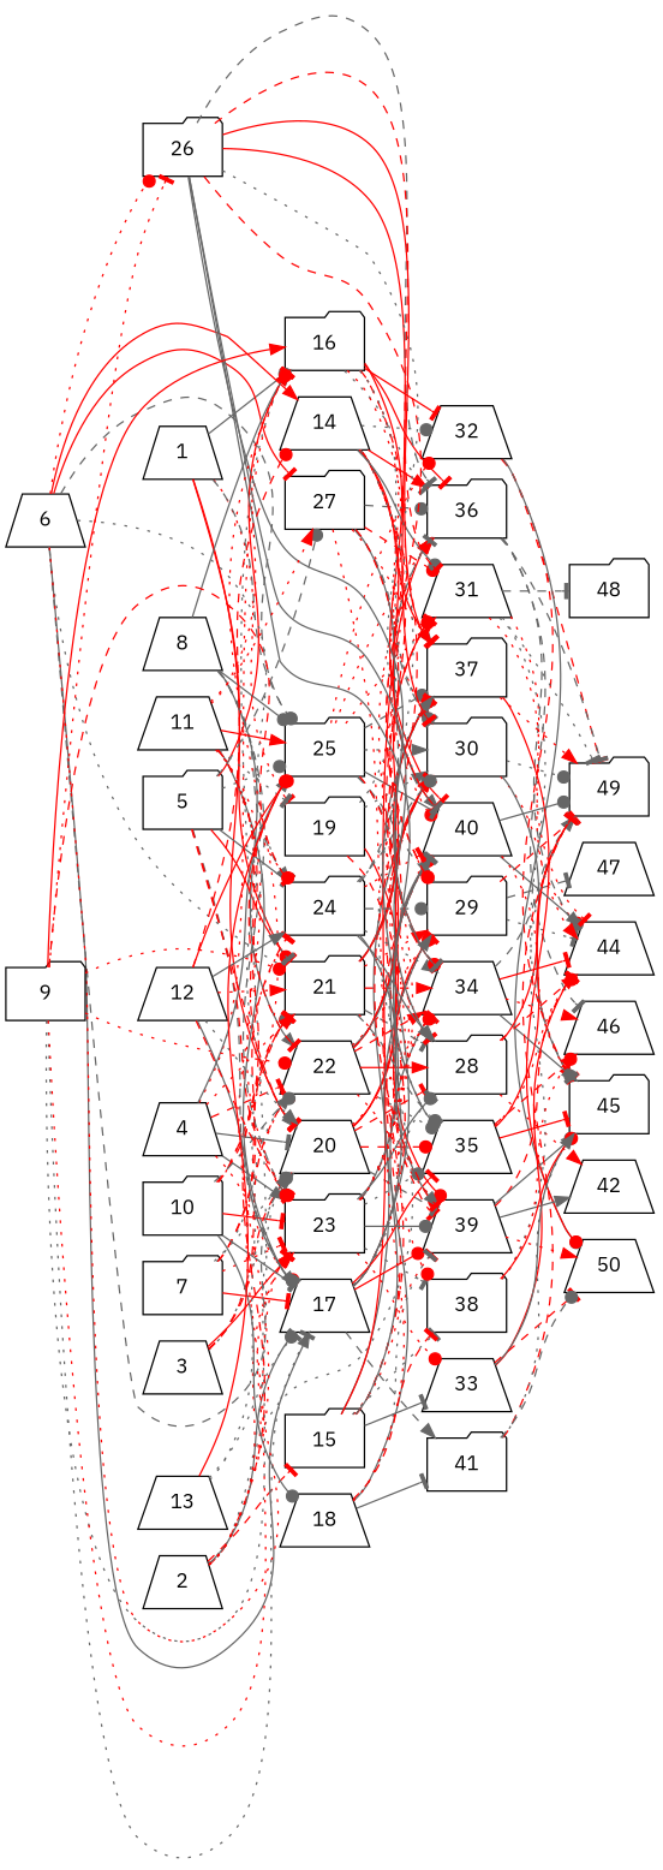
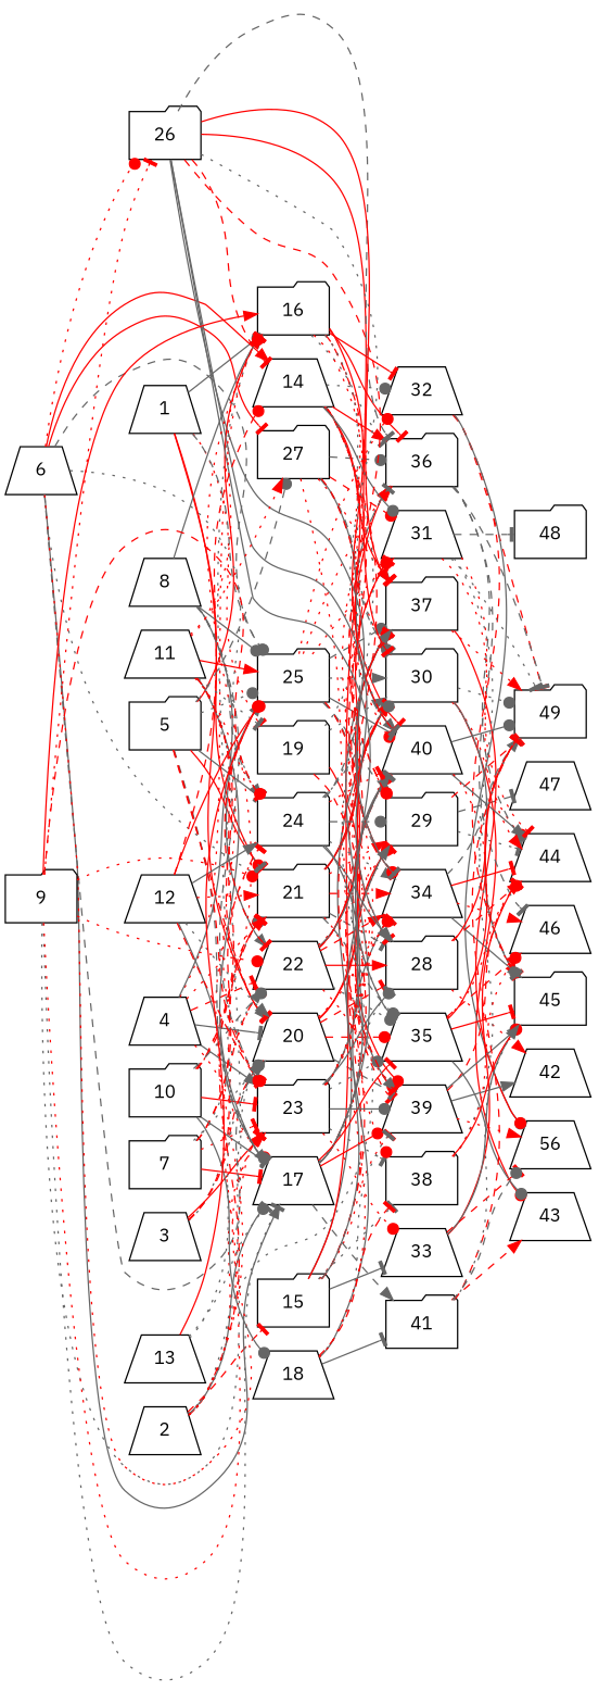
  digraph {
    fontname="IBM Plex Sans"
    rankdir=LR
    node [alpha=0.02 fontname="IBM Plex Sans" shape=trapezium]
    edge [arrowhead=tee color=red fontname="IBM Plex Sans" style=dotted]
    1 [alpha=0.03 expect_size=19444736]
    16 [alpha=0.05 expect_size=24073216 shape=folder]
    19 [alpha=0.01 expect_size=43061248 shape=folder]
    20 [alpha=0.08 expect_size=48419840]
    21 [expect_size=18941952 shape=folder]
    25 [alpha=0.19 expect_size=17508352 shape=folder]
    29 [alpha=0.14 expect_size=23872512 shape=folder]
    30 [alpha=0.15 expect_size=26076160 shape=folder]
    32 [alpha=0.19 expect_size=49780736]
    36 [expect_size=51066880 shape=folder]
    37 [alpha=0.19 expect_size=8411136 shape=folder]
    40 [expect_size=44682240]
    39 [alpha=0.17 expect_size=10871808]
    34 [expect_size=25648128]
    35 [alpha=0.18 expect_size=5658624]
    28 [alpha=0.13 expect_size=29894656 shape=folder]
    31 [alpha=0.08 expect_size=45706240]
    44 [alpha=0.04 expect_size=18084864]
    49 [alpha=0.04 expect_size=43259904 shape=folder]
    47 [alpha=0.16 expect_size=20985856]
+   43 [alpha=0.19 expect_size=48044032]
    45 [alpha=0.14 expect_size=22526976 shape=folder]
-   50 [alpha=0.11 expect_size=35905536]
+   50 [alpha=0.11 expect_size=35905536 label=56]
    46 [alpha=0.16 expect_size=17216512]
    42 [alpha=0.16 expect_size=51162112]
    48 [alpha=0.06 expect_size=19435520 shape=folder]
    2 [alpha=0.01 expect_size=43078656]
    15 [alpha=0.07 expect_size=8274944 shape=folder]
    17 [alpha=0.13 expect_size=38030336]
    22 [alpha=0.11 expect_size=34999296]
    23 [alpha=0.19 expect_size=49482752 shape=folder]
    24 [alpha=0.12 expect_size=11600896 shape=folder]
    33 [alpha=0.07 expect_size=28948480]
    38 [alpha=0.10 expect_size=28035072 shape=folder]
    41 [alpha=0.13 expect_size=31833088 shape=folder]
    3 [alpha=0.08 expect_size=47680512]
    4 [alpha=0.15 expect_size=18207744]
    5 [alpha=0.07 expect_size=40142848 shape=folder]
    27 [alpha=0.08 expect_size=46583808 shape=folder]
    6 [alpha=0.06 expect_size=40524800]
    14 [alpha=0.03 expect_size=19299328]
    26 [expect_size=33812480 shape=folder]
    7 [alpha=0.19 expect_size=14028800 shape=folder]
    8 [alpha=0.03 expect_size=47733760]
    9 [expect_size=45815808 shape=folder]
    10 [alpha=0.08 expect_size=49168384 shape=folder]
    18 [alpha=0.17 expect_size=35935232]
    11 [alpha=0.07 expect_size=36893696]
    12 [alpha=0.06 expect_size=44990464]
    13 [alpha=0.04 expect_size=48032768]
    1 -> 16 [arrowhead=dot color=gray40 style=solid]
    1 -> 19
    1 -> 20 [style=solid]
    1 -> 21 [arrowhead=dot style=solid]
    1 -> 25 [arrowhead=dot color=gray40 style=dashed]
    16 -> 29 [arrowhead=normal style=dashed]
    16 -> 30 [arrowhead=normal]
    16 -> 32 [style=solid]
    16 -> 36 [color=gray40]
    16 -> 36 [style=solid]
    16 -> 37 [arrowhead=normal color=gray40]
    16 -> 40 [arrowhead=dot]
    16 -> 40 [style=solid]
    19 -> 30 [arrowhead=normal color=gray40]
    19 -> 36 [arrowhead=normal color=gray40]
    19 -> 39 [style=dashed]
    19 -> 39 [arrowhead=dot style=solid]
    20 -> 29 [arrowhead=dot style=solid]
    20 -> 40 [arrowhead=dot style=solid]
    20 -> 39 [color=gray40 style=dashed]
    20 -> 34
    20 -> 35 [arrowhead=dot style=dashed]
    20 -> 28 [style=dashed]
    21 -> 29 [arrowhead=normal]
    21 -> 30 [arrowhead=normal style=solid]
    21 -> 37 [arrowhead=dot color=gray40 style=solid]
    21 -> 39 [arrowhead=dot]
    21 -> 34 [arrowhead=normal style=dashed]
    21 -> 35 [arrowhead=dot color=gray40 style=dashed]
    21 -> 28 [color=gray40 style=dashed]
    21 -> 31 [style=solid]
    25 -> 29 [arrowhead=normal color=gray40 style=dashed]
    25 -> 30 [arrowhead=normal color=gray40]
    25 -> 32 [arrowhead=dot]
    25 -> 36 [arrowhead=normal]
    25 -> 37 [arrowhead=dot color=gray40 style=dashed]
    25 -> 40 [color=gray40 style=solid]
    25 -> 34 [color=gray40 style=dashed]
    25 -> 28 [style=dashed]
    25 -> 31 [arrowhead=normal]
    29 -> 44 [color=gray40]
    29 -> 49 [style=dashed]
    29 -> 47 [color=gray40 style=dashed]
    30 -> 44 [arrowhead=dot]
    30 -> 49 [arrowhead=dot color=gray40]
+   30 -> 43 [arrowhead=dot style=solid]
    30 -> 45 [arrowhead=dot color=gray40 style=solid]
    32 -> 49 [style=dashed]
    32 -> 45 [arrowhead=normal style=dashed]
    32 -> 50 [arrowhead=dot color=gray40 style=solid]
    36 -> 44 [arrowhead=dot color=gray40 style=dashed]
    36 -> 49 [color=gray40 style=dashed]
    36 -> 46 [color=gray40 style=dashed]
    37 -> 49 [arrowhead=normal]
    37 -> 50 [arrowhead=dot style=solid]
    40 -> 44 [arrowhead=normal color=gray40 style=solid]
    40 -> 49 [arrowhead=dot color=gray40 style=solid]
    40 -> 45
    39 -> 44 [style=dashed]
    39 -> 45 [arrowhead=normal color=gray40 style=solid]
    39 -> 50 [arrowhead=normal]
    39 -> 42 [arrowhead=normal color=gray40 style=solid]
    34 -> 44 [style=solid]
    34 -> 49 [arrowhead=normal color=gray40 style=dashed]
    34 -> 45 [arrowhead=normal color=gray40 style=solid]
    34 -> 46 [arrowhead=normal]
    35 -> 44 [arrowhead=dot]
    35 -> 49 [style=solid]
+   35 -> 43 [arrowhead=dot color=gray40 style=solid]
    35 -> 45 [style=solid]
    35 -> 46 [arrowhead=normal style=dashed]
    28 -> 44 [arrowhead=normal style=dashed]
    28 -> 49 [style=solid]
    28 -> 42 [arrowhead=normal]
    31 -> 44 [arrowhead=normal]
    31 -> 44
    31 -> 49 [color=gray40]
    31 -> 45 [color=gray40]
    31 -> 48 [color=gray40 style=dashed]
    2 -> 16 [color=gray40]
    2 -> 21 [arrowhead=dot style=dashed]
    2 -> 40 [color=gray40]
    2 -> 15 [style=dashed]
    2 -> 17 [arrowhead=dot color=gray40 style=solid]
    2 -> 22
    2 -> 23 [arrowhead=normal]
    2 -> 24
    15 -> 29 [style=dashed]
    15 -> 30 [arrowhead=dot color=gray40 style=solid]
    15 -> 36 [arrowhead=normal style=solid]
    15 -> 40 [arrowhead=dot style=dashed]
    15 -> 39
    15 -> 34 [color=gray40 style=solid]
    15 -> 33 [color=gray40 style=solid]
    15 -> 38 [color=gray40]
    17 -> 29
    17 -> 30 [arrowhead=normal style=dashed]
    17 -> 37 [color=gray40 style=solid]
    17 -> 40 [color=gray40 style=solid]
    17 -> 39 [arrowhead=dot style=solid]
    17 -> 35 [style=solid]
    17 -> 28 [color=gray40]
    17 -> 41 [arrowhead=normal color=gray40 style=dashed]
    22 -> 29
    22 -> 30 [arrowhead=normal style=solid]
    22 -> 37 [style=solid]
    22 -> 40 [color=gray40 style=solid]
    22 -> 39
    22 -> 34 [arrowhead=normal style=dashed]
    22 -> 35 [arrowhead=dot color=gray40]
    22 -> 28 [arrowhead=normal style=solid]
    22 -> 31 [arrowhead=dot style=dashed]
    23 -> 29 [arrowhead=dot style=dashed]
    23 -> 30
    23 -> 36 [arrowhead=normal]
    23 -> 37 [arrowhead=dot]
    23 -> 40 [arrowhead=normal color=gray40 style=solid]
    23 -> 39 [arrowhead=dot color=gray40 style=solid]
    23 -> 34 [arrowhead=dot]
    23 -> 35 [arrowhead=dot color=gray40]
    23 -> 28 [arrowhead=dot color=gray40 style=solid]
    23 -> 31 [arrowhead=dot]
    23 -> 33 [arrowhead=dot]
    23 -> 38 [color=gray40]
    24 -> 29 [arrowhead=dot color=gray40 style=dashed]
    24 -> 30 [arrowhead=dot color=gray40 style=dashed]
    24 -> 36 [color=gray40 style=dashed]
    24 -> 37 [arrowhead=normal color=gray40]
    24 -> 40
    24 -> 39 [arrowhead=normal color=gray40 style=solid]
    24 -> 34 [arrowhead=normal color=gray40]
    24 -> 28 [arrowhead=normal color=gray40 style=solid]
    33 -> 44 [style=solid]
    33 -> 45 [arrowhead=dot color=gray40 style=solid]
    33 -> 50 [style=dashed]
    38 -> 49 [color=gray40]
    38 -> 45 [arrowhead=dot style=solid]
    38 -> 46 [arrowhead=dot]
    41 -> 49 [style=dashed]
+   41 -> 43 [arrowhead=normal style=dashed]
    41 -> 45 [arrowhead=normal color=gray40]
    41 -> 50 [arrowhead=dot color=gray40 style=dashed]
    3 -> 20 [arrowhead=normal style=dashed]
    3 -> 21 [arrowhead=dot color=gray40]
    3 -> 22 [style=dashed]
    3 -> 23 [arrowhead=normal style=solid]
    4 -> 16
    4 -> 20 [color=gray40 style=solid]
    4 -> 21 [arrowhead=normal]
    4 -> 25 [arrowhead=normal color=gray40 style=solid]
    4 -> 17 [arrowhead=dot]
    4 -> 22 [style=dashed]
    4 -> 23 [arrowhead=normal color=gray40 style=solid]
    5 -> 16 [style=solid]
    5 -> 20 [style=dashed]
    5 -> 21 [style=solid]
    5 -> 25 [arrowhead=dot color=gray40]
    5 -> 17 [arrowhead=normal color=gray40 style=dashed]
    5 -> 23 [style=dashed]
    5 -> 24 [color=gray40 style=solid]
    5 -> 27 [arrowhead=dot color=gray40 style=dashed]
    27 -> 30 [color=gray40 style=dashed]
    27 -> 36 [arrowhead=dot color=gray40 style=dashed]
    27 -> 37
    27 -> 40 [arrowhead=normal color=gray40 style=solid]
    27 -> 34 [arrowhead=dot style=dashed]
    27 -> 31 [arrowhead=dot style=dashed]
    27 -> 38 [arrowhead=dot]
    6 -> 20 [arrowhead=dot color=gray40 style=dashed]
    6 -> 21 [color=gray40]
    6 -> 25 [arrowhead=dot color=gray40 style=dashed]
    6 -> 17 [arrowhead=normal color=gray40 style=solid]
    6 -> 23
    6 -> 24 [arrowhead=normal color=gray40]
    6 -> 27 [style=solid]
    6 -> 14 [arrowhead=normal style=solid]
    6 -> 26 [arrowhead=dot]
    14 -> 29 [arrowhead=dot]
    14 -> 30 [arrowhead=dot color=gray40]
    14 -> 32 [arrowhead=dot color=gray40]
    14 -> 36 [arrowhead=normal style=solid]
    14 -> 37 [style=solid]
    14 -> 40 [style=solid]
    14 -> 39 [style=dashed]
    14 -> 34 [style=dashed]
    14 -> 35 [arrowhead=dot color=gray40]
    14 -> 31 [arrowhead=dot color=gray40 style=solid]
    26 -> 29 [arrowhead=dot style=dashed]
    26 -> 30 [style=solid]
    26 -> 36 [color=gray40 style=dashed]
    26 -> 37 [arrowhead=normal style=solid]
    26 -> 40 [color=gray40]
    26 -> 34 [color=gray40 style=solid]
    26 -> 35 [color=gray40 style=solid]
    26 -> 28 [arrowhead=normal color=gray40 style=solid]
-   26 -> 31 [style=dashed]
+   26 -> 14 [style=dashed]
    7 -> 20 [arrowhead=normal color=gray40]
    7 -> 21 [style=dashed]
    7 -> 17 [style=solid]
    7 -> 22 [arrowhead=normal color=gray40]
    7 -> 23
    7 -> 24 [style=dashed]
    8 -> 16 [arrowhead=normal color=gray40 style=solid]
    8 -> 20 [arrowhead=normal color=gray40]
    8 -> 25 [arrowhead=dot color=gray40 style=solid]
    8 -> 22 [arrowhead=normal color=gray40 style=solid]
    8 -> 23 [arrowhead=dot color=gray40 style=dashed]
    8 -> 24 [color=gray40 style=dashed]
    9 -> 16 [arrowhead=normal style=solid]
    9 -> 20 [arrowhead=dot color=gray40]
    9 -> 21 [arrowhead=dot]
    9 -> 17 [color=gray40]
    9 -> 22 [arrowhead=dot]
    9 -> 23
    9 -> 24 [style=dashed]
    9 -> 26
    10 -> 16 [arrowhead=dot]
    10 -> 21 [style=dashed]
    10 -> 25 [arrowhead=dot style=dashed]
    10 -> 17 [color=gray40 style=solid]
    10 -> 22 [arrowhead=dot color=gray40 style=dashed]
    10 -> 23 [style=solid]
    10 -> 18 [arrowhead=dot color=gray40 style=solid]
    18 -> 29 [arrowhead=normal color=gray40 style=solid]
    18 -> 39 [color=gray40]
    18 -> 34
    18 -> 38 [style=dashed]
    18 -> 41 [color=gray40 style=solid]
    11 -> 16 [arrowhead=normal]
    11 -> 19 [color=gray40]
    11 -> 20 [style=dashed]
    11 -> 21 [color=gray40]
    11 -> 25 [arrowhead=normal style=solid]
    11 -> 17 [color=gray40 style=solid]
    11 -> 22 [style=dashed]
    11 -> 23 [arrowhead=dot]
    11 -> 24 [arrowhead=dot]
    11 -> 27 [arrowhead=normal]
    12 -> 20 [arrowhead=normal color=gray40]
    12 -> 21 [arrowhead=normal]
    12 -> 25 [arrowhead=dot style=solid]
    12 -> 17 [arrowhead=dot color=gray40 style=solid]
    12 -> 23 [arrowhead=dot style=dashed]
    12 -> 24 [arrowhead=normal color=gray40 style=solid]
    12 -> 14 [arrowhead=dot style=dashed]
    13 -> 20 [arrowhead=normal color=gray40]
    13 -> 25 [arrowhead=dot style=solid]
    13 -> 17 [color=gray40]
  }
